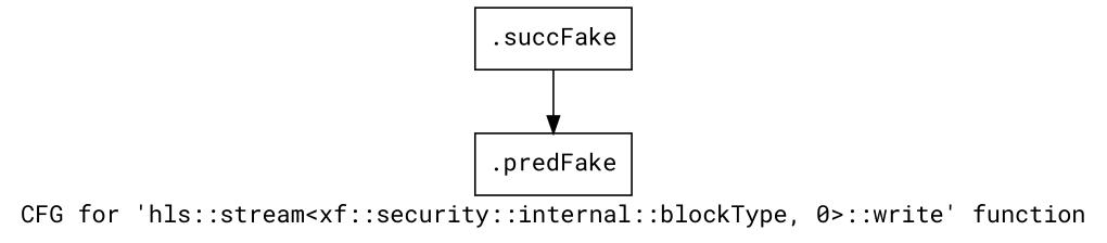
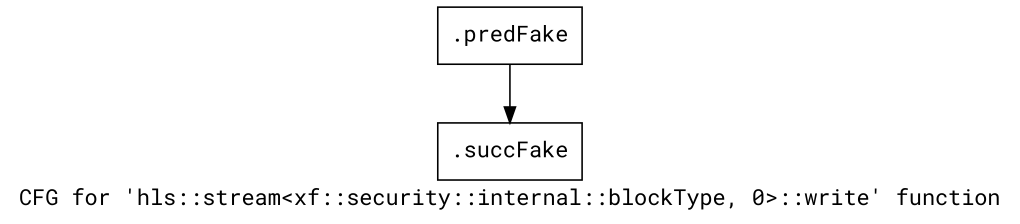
  digraph {
    label="CFG for 'hls::stream\<xf::security::internal::blockType, 0\>::write' function"
    fontname="Roboto Mono"
    node [shape=record fontname="Roboto Mono"]
    n1 [label="{.predFake}"]
    n2 [filename="/mnt/xilinx/Vitis_HLS/2021.2/include/hls_stream_thread_unsafe.h" label="{.succFake}" linenumber=378]
-   n2 -> n1 [execusionnum=9 filename="/mnt/xilinx/Vitis_HLS/2021.2/include/hls_stream_thread_unsafe.h" fontname="Roboto Mono"]
+   n1 -> n2 [execusionnum=9 filename="/mnt/xilinx/Vitis_HLS/2021.2/include/hls_stream_thread_unsafe.h" fontname="Roboto Mono"]
  }
